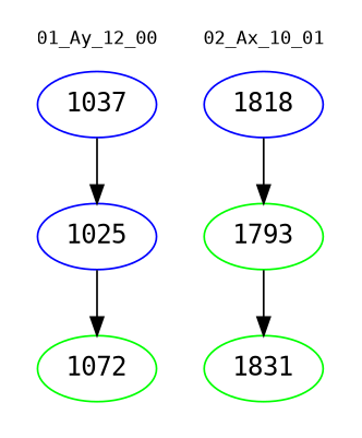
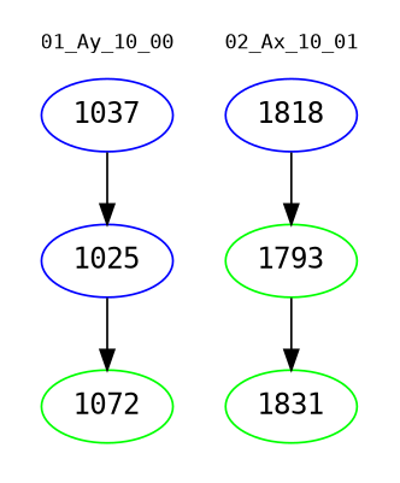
  digraph {
    fontname="DejaVu Sans Mono"
    node [color=blue fontname="DejaVu Sans Mono"]
    edge [color=black fontname="DejaVu Sans Mono"]
    n1 [label=1037]
    n2 [label=1025]
    n3 [color=green label=1072]
    n4 [label=1818]
    n5 [color=green label=1793]
    n6 [color=green label=1831]
    subgraph cluster_1 {
      color=white
      fontsize=10
-     label="01_Ay_12_00"
+     label="01_Ay_10_00"
      n1
      n2
      n3
    }
    subgraph cluster_2 {
      color=white
      fontsize=10
      label="02_Ax_10_01"
      n4
      n5
      n6
    }
    n1 -> n2
    n2 -> n3
    n4 -> n5
    n5 -> n6
  }
